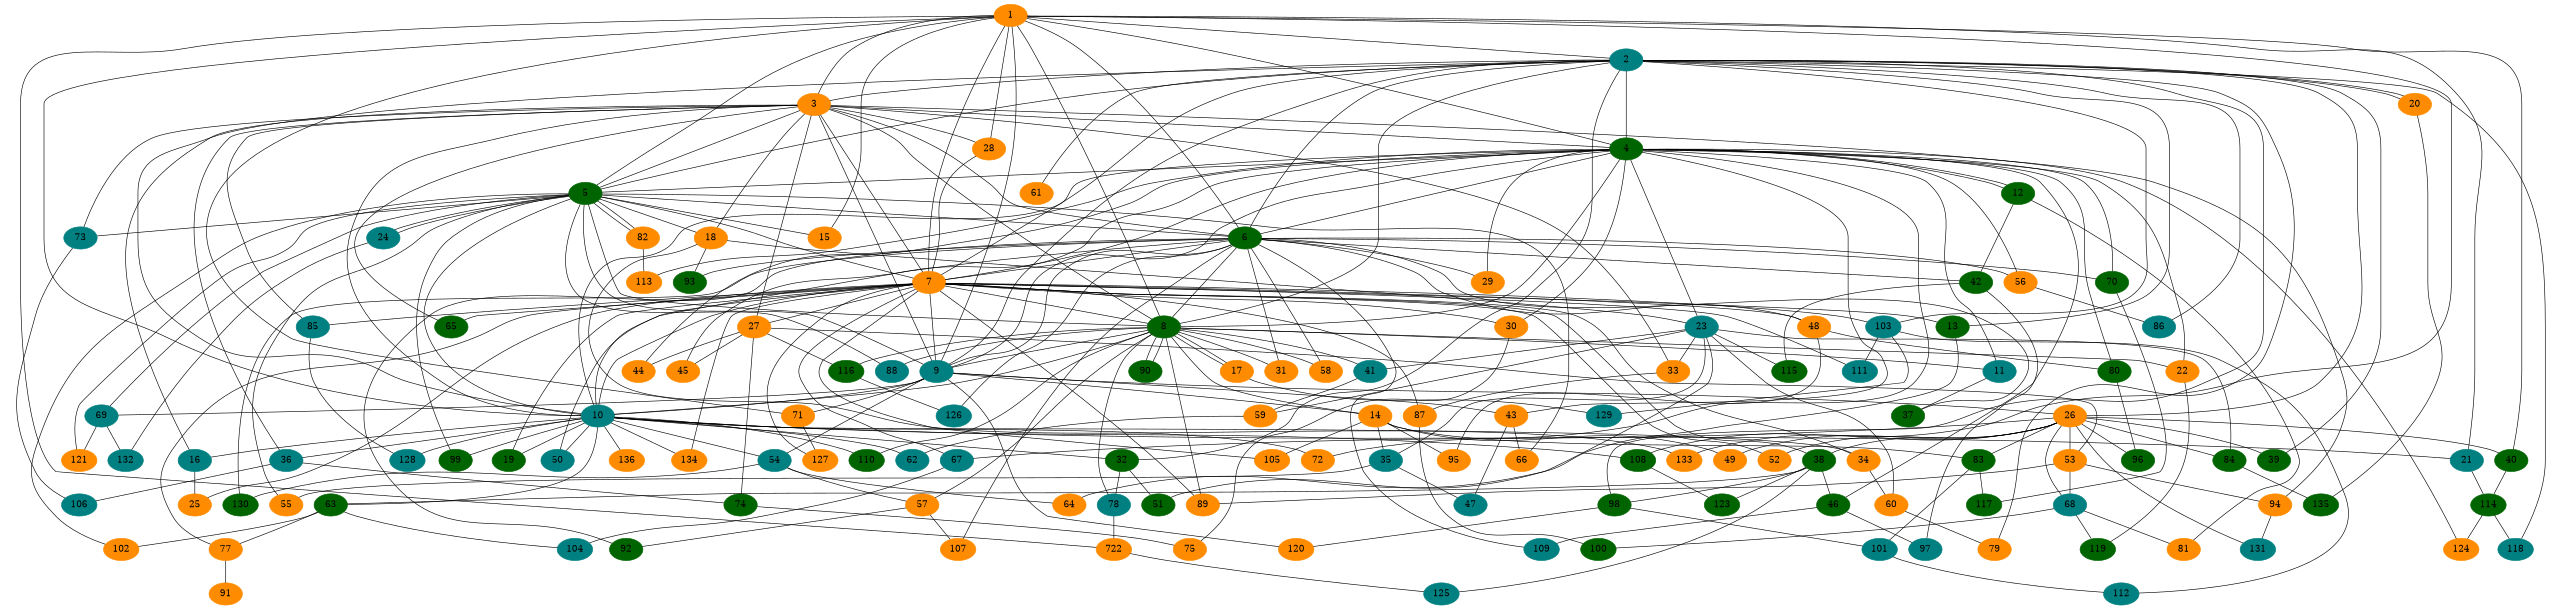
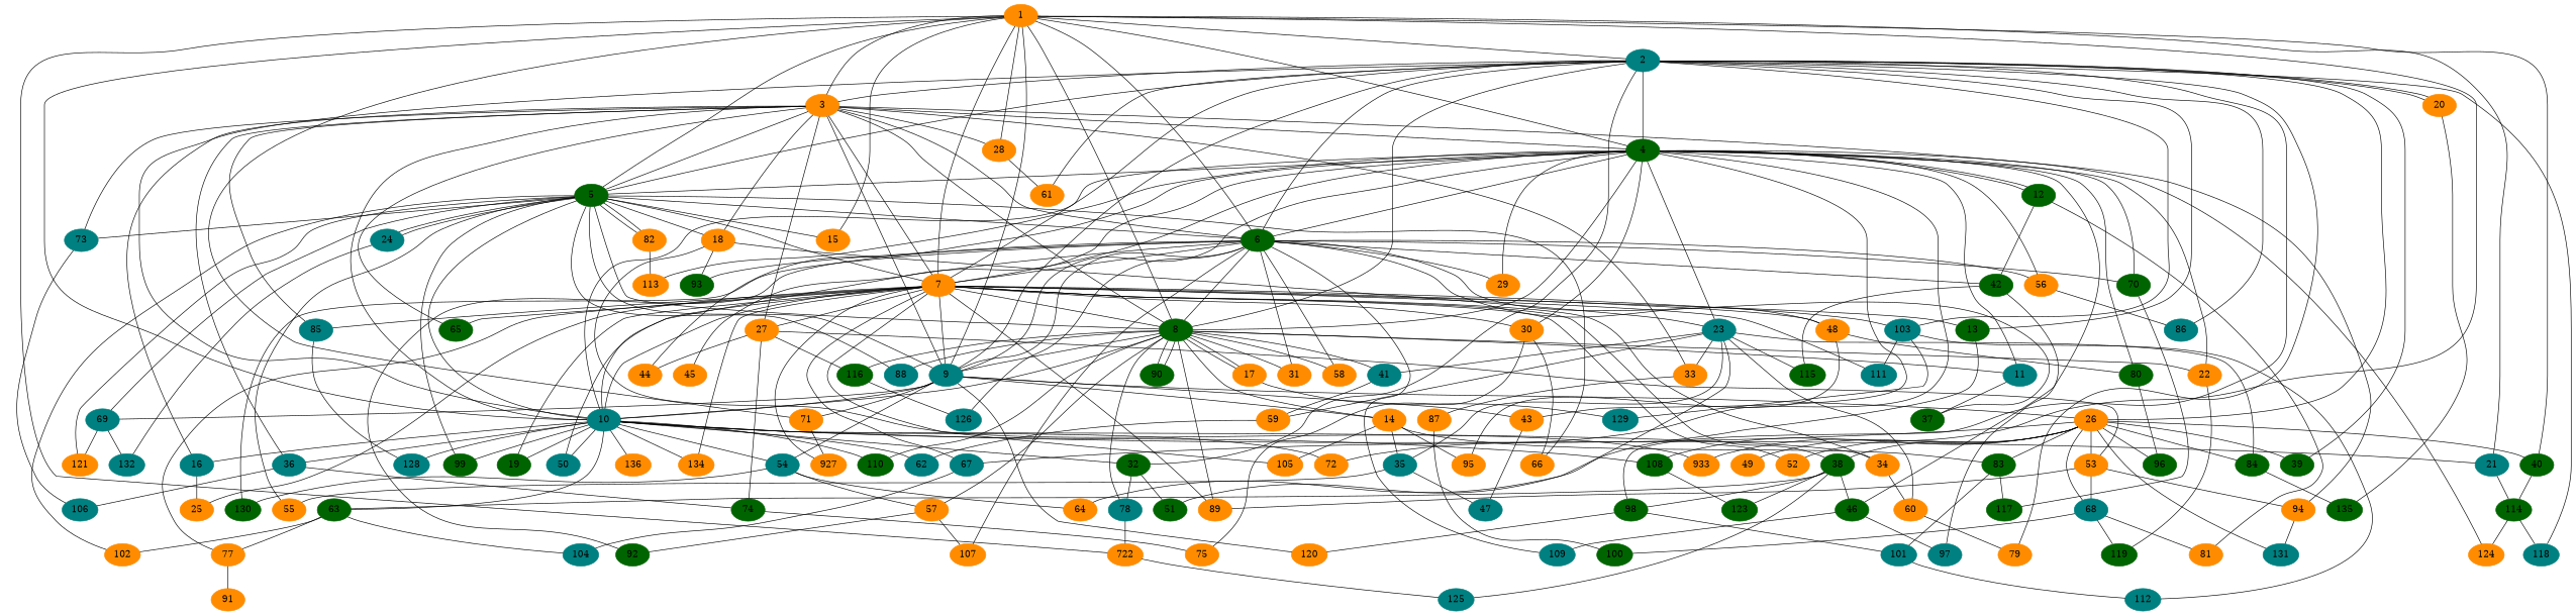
  graph {
    node [color=darkorange style=filled]
    2 [color=teal]
    1
    3
    4 [color=darkgreen]
    5 [color=darkgreen]
    6 [color=darkgreen]
    7
    8 [color=darkgreen]
    9 [color=teal]
    10 [color=teal]
    15
    21 [color=teal]
    28
    40 [color=darkgreen]
    71
    108 [color=darkgreen]
    n17 [label=722]
    13 [color=darkgreen]
    20
    26
    32 [color=darkgreen]
    39 [color=darkgreen]
    61
    79
    86 [color=teal]
    98 [color=darkgreen]
    103 [color=teal]
    118 [color=teal]
    16 [color=teal]
    18
    27
    33
    36 [color=teal]
    65 [color=darkgreen]
    73 [color=teal]
    85 [color=teal]
    94
    11 [color=teal]
    12 [color=darkgreen]
    22
    23 [color=teal]
    29
    30
    43
    44
    45
    46 [color=darkgreen]
    56
    70 [color=darkgreen]
    72
    80 [color=darkgreen]
    113
    124
    24 [color=teal]
    55
    66
    69 [color=teal]
    82
    88 [color=teal]
    99 [color=darkgreen]
    102
    121
    31
    37 [color=darkgreen]
    42 [color=darkgreen]
    48
    58
    92 [color=darkgreen]
    93 [color=darkgreen]
    107
    109 [color=teal]
    126 [color=teal]
    130 [color=darkgreen]
    19 [color=darkgreen]
    25
    34
    38 [color=darkgreen]
    50 [color=teal]
    52
    67 [color=teal]
    77
    87
    89
    105
    111 [color=teal]
-   127
+   127 [label=927]
    134
    14
    17
    41 [color=teal]
    57
    78 [color=teal]
    90 [color=darkgreen]
    110 [color=darkgreen]
    116 [color=darkgreen]
    54 [color=teal]
    120
    136
    62 [color=teal]
    63 [color=darkgreen]
    128 [color=teal]
    114 [color=darkgreen]
    123 [color=darkgreen]
    125 [color=teal]
    64
    135 [color=darkgreen]
    49
    83 [color=darkgreen]
-   133
+   133 [label=933]
    84 [color=darkgreen]
    53
    68 [color=teal]
    96 [color=darkgreen]
    131 [color=teal]
    51 [color=darkgreen]
    101 [color=teal]
    129 [color=teal]
    112 [color=teal]
    74 [color=darkgreen]
    106 [color=teal]
    81
    119 [color=darkgreen]
    35 [color=teal]
    59
    60
    115 [color=darkgreen]
    75
    47 [color=teal]
    97 [color=teal]
    117 [color=darkgreen]
    132 [color=teal]
    95
    104 [color=teal]
    91
    100 [color=darkgreen]
    2 -- 3
    2 -- 4
    2 -- 5
    2 -- 6
    2 -- 7
    2 -- 8
    2 -- 9
    2 -- 10
    2 -- 13
    2 -- 20
    2 -- 20
    2 -- 26
    2 -- 32
    2 -- 39
    2 -- 61
    2 -- 79
    2 -- 86
    2 -- 98
    2 -- 103
    2 -- 118
    1 -- 2
    1 -- 3
    1 -- 4
    1 -- 5
    1 -- 6
    1 -- 7
    1 -- 8
    1 -- 9
    1 -- 10
    1 -- 15
    1 -- 21
    1 -- 28
    1 -- 40
    1 -- 71
    1 -- 108
    1 -- n17
    3 -- 4
    3 -- 5
    3 -- 6
    3 -- 7
    3 -- 8
    3 -- 9
    3 -- 10
    3 -- 28
    3 -- 16
    3 -- 18
    3 -- 27
    3 -- 33
    3 -- 36
    3 -- 65
    3 -- 73
    3 -- 85
    3 -- 94
    4 -- 5
    4 -- 6
    4 -- 7
    4 -- 8
    4 -- 9
    4 -- 10
    4 -- 11
    4 -- 12
    4 -- 12
    4 -- 22
    4 -- 23
    4 -- 29
    4 -- 30
    4 -- 43
    4 -- 44
    4 -- 45
    4 -- 46
    4 -- 56
    4 -- 70
    4 -- 72
    4 -- 80
    4 -- 113
    4 -- 124
    5 -- 6
    5 -- 7
    5 -- 8
    5 -- 9
    5 -- 10
    5 -- 15
    5 -- 18
    5 -- 73
    5 -- 24
    5 -- 24
    5 -- 55
    5 -- 66
    5 -- 69
    5 -- 82
    5 -- 82
    5 -- 88
    5 -- 99
    5 -- 102
    5 -- 121
    6 -- 7
    6 -- 8
    6 -- 9
    6 -- 10
    6 -- 29
    6 -- 56
    6 -- 70
    6 -- 31
    6 -- 37
    6 -- 42
    6 -- 48
    6 -- 58
    6 -- 92
    6 -- 93
    6 -- 107
    6 -- 109
    6 -- 126
    6 -- 130
    7 -- 8
    7 -- 9
    7 -- 10
    7 -- 13
    7 -- 103
    7 -- 27
    7 -- 65
    7 -- 85
    7 -- 30
    7 -- 48
    7 -- 19
    7 -- 25
    7 -- 34
    7 -- 38
    7 -- 50
    7 -- 52
    7 -- 67
    7 -- 77
-   7 -- 87
    7 -- 89
    7 -- 105
    7 -- 111
    7 -- 127
    7 -- 134
    8 -- 9
    8 -- 10
    8 -- 11
    8 -- 22
    8 -- 88
    8 -- 31
    8 -- 58
    8 -- 89
    8 -- 14
    8 -- 17
    8 -- 17
    8 -- 41
    8 -- 57
    8 -- 78
    8 -- 90
    8 -- 90
    8 -- 110
    8 -- 116
    9 -- 10
    9 -- 71
    9 -- 26
    9 -- 43
    9 -- 69
    9 -- 14
    9 -- 54
    9 -- 120
    10 -- 21
    10 -- 108
    10 -- 32
    10 -- 16
    10 -- 36
    10 -- 72
    10 -- 99
    10 -- 19
    10 -- 34
    10 -- 50
    10 -- 134
    10 -- 110
    10 -- 54
    10 -- 136
    10 -- 62
    10 -- 63
    10 -- 128
    21 -- 114
-   28 -- 7
+   28 -- 61
    40 -- 114
    71 -- 127
    108 -- 123
    n17 -- 125
    13 -- 64
    20 -- 135
    26 -- 40
    26 -- 39
    26 -- 38
    26 -- 52
    26 -- 67
    26 -- 49
    26 -- 83
    26 -- 133
    26 -- 84
    26 -- 53
    26 -- 68
    26 -- 96
    26 -- 131
    32 -- 78
    32 -- 51
    98 -- 120
    98 -- 101
    103 -- 111
    103 -- 129
    103 -- 112
    16 -- 25
    18 -- 23
    18 -- 93
    18 -- 133
    27 -- 44
-   27 -- 45
    27 -- 116
    27 -- 53
    27 -- 74
    33 -- 87
    36 -- 74
    36 -- 106
    73 -- 106
    85 -- 128
    94 -- 131
    11 -- 37
    12 -- 42
    12 -- 81
    22 -- 119
    23 -- 33
    23 -- 41
    23 -- 84
    23 -- 51
    23 -- 35
    23 -- 59
    23 -- 60
    23 -- 115
    30 -- 75
-   43 -- 66
+   30 -- 66
    43 -- 47
    46 -- 109
    46 -- 97
    56 -- 86
    70 -- 117
    80 -- 96
    24 -- 132
    69 -- 121
    69 -- 132
    82 -- 113
    42 -- 115
    42 -- 97
    48 -- 80
    48 -- 95
    34 -- 60
    38 -- 98
    38 -- 46
    38 -- 63
    38 -- 123
    38 -- 125
    67 -- 104
    77 -- 91
    87 -- 100
    14 -- 105
-   14 -- 49
    14 -- 83
    14 -- 35
    14 -- 95
    17 -- 129
    41 -- 59
    57 -- 92
    57 -- 107
    78 -- n17
    116 -- 126
    54 -- 130
    54 -- 57
    54 -- 64
    63 -- 102
    63 -- 77
    63 -- 104
    114 -- 118
    114 -- 124
    83 -- 101
    83 -- 117
    84 -- 135
    53 -- 94
    53 -- 89
    53 -- 68
    68 -- 81
    68 -- 119
    68 -- 100
    101 -- 112
    74 -- 75
    35 -- 55
    35 -- 47
    59 -- 62
    60 -- 79
  }
